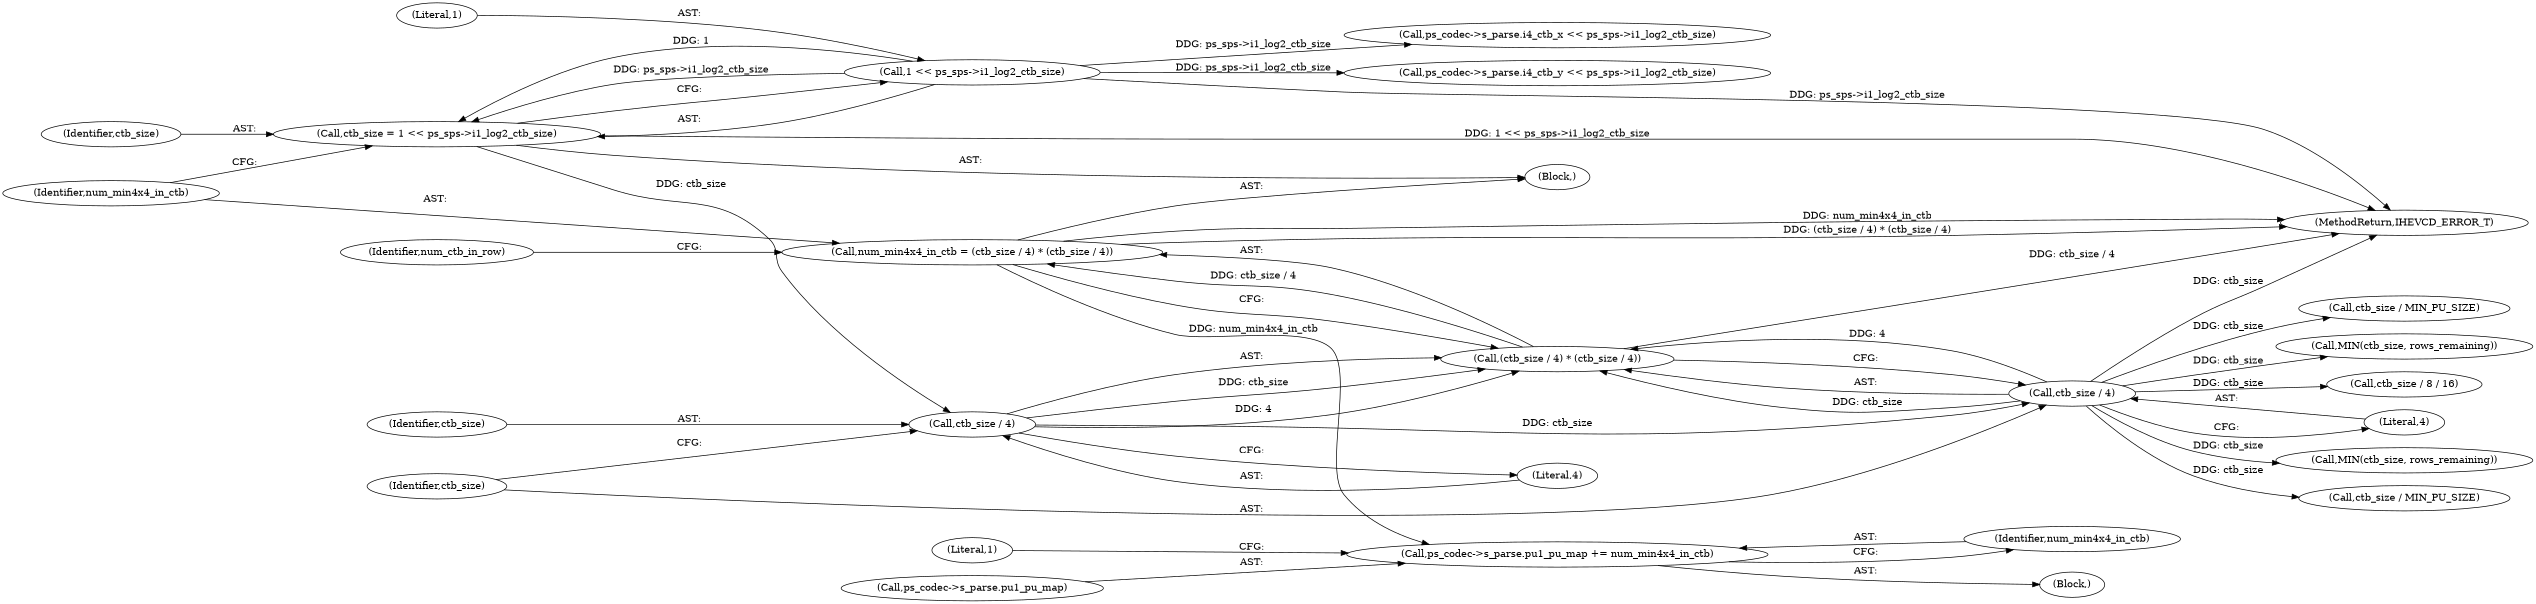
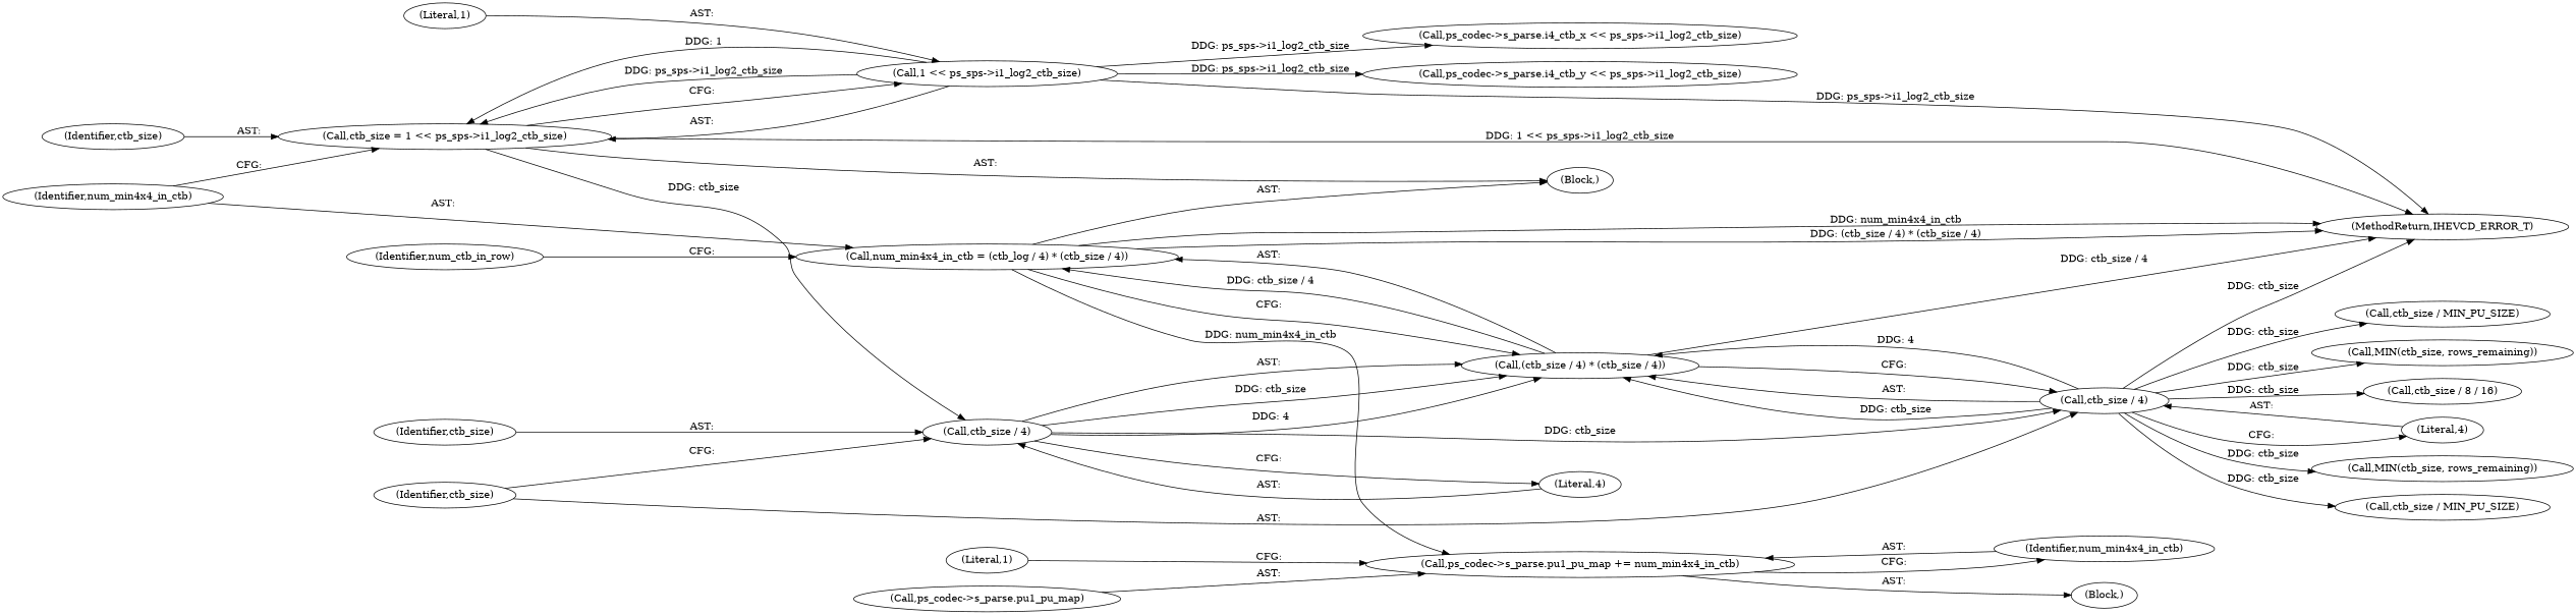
  digraph {
    rankdir=LR
    n1 [label="(Call,ps_codec->s_parse.pu1_pu_map += num_min4x4_in_ctb)"]
    n2 [label="(Identifier,num_min4x4_in_ctb)"]
    n3 [label="(Block,)"]
    n4 [label="(MethodReturn,IHEVCD_ERROR_T)"]
-   n5 [label="(Call,num_min4x4_in_ctb = (ctb_size / 4) * (ctb_size / 4))"]
+   n5 [label="(Call,num_min4x4_in_ctb = (ctb_log / 4) * (ctb_size / 4))"]
    n6 [label="(Call,(ctb_size / 4) * (ctb_size / 4))"]
    n7 [label="(Block,)"]
    n8 [label="(Call,ctb_size / 4)"]
    n9 [label="(Call,ctb_size / MIN_PU_SIZE)"]
    n10 [label="(Call,MIN(ctb_size, rows_remaining))"]
    n11 [label="(Literal,4)"]
    n12 [label="(Call,ctb_size / 8 / 16)"]
    n13 [label="(Call,MIN(ctb_size, rows_remaining))"]
    n14 [label="(Call,ctb_size / MIN_PU_SIZE)"]
    n15 [label="(Call,ctb_size / 4)"]
    n16 [label="(Literal,4)"]
    n17 [label="(Call,ctb_size = 1 << ps_sps->i1_log2_ctb_size)"]
    n18 [label="(Call,1 << ps_sps->i1_log2_ctb_size)"]
    n19 [label="(Call,ps_codec->s_parse.i4_ctb_x << ps_sps->i1_log2_ctb_size)"]
    n20 [label="(Call,ps_codec->s_parse.i4_ctb_y << ps_sps->i1_log2_ctb_size)"]
    n21 [label="(Literal,1)"]
    n22 [label="(Literal,1)"]
    n23 [label="(Call,ps_codec->s_parse.pu1_pu_map)"]
    n24 [label="(Identifier,num_ctb_in_row)"]
    n25 [label="(Identifier,ctb_size)"]
    n26 [label="(Identifier,ctb_size)"]
    n27 [label="(Identifier,num_min4x4_in_ctb)"]
    n28 [label="(Identifier,ctb_size)"]
    n1 -> n2 [label="CFG: "]
    n1 -> n3 [label="AST: "]
    n2 -> n1 [label="AST: "]
    n5 -> n1 [label="DDG: num_min4x4_in_ctb"]
    n5 -> n4 [label="DDG: (ctb_size / 4) * (ctb_size / 4)"]
    n5 -> n4 [label="DDG: num_min4x4_in_ctb"]
    n5 -> n6 [label="CFG: "]
    n5 -> n7 [label="AST: "]
    n6 -> n4 [label="DDG: ctb_size / 4"]
    n6 -> n5 [label="AST: "]
    n6 -> n5 [label="DDG: ctb_size / 4"]
    n6 -> n8 [label="CFG: "]
    n8 -> n4 [label="DDG: ctb_size"]
    n8 -> n6 [label="AST: "]
    n8 -> n6 [label="DDG: ctb_size"]
    n8 -> n6 [label="DDG: 4"]
    n8 -> n9 [label="DDG: ctb_size"]
    n8 -> n10 [label="DDG: ctb_size"]
    n8 -> n11 [label="CFG: "]
    n8 -> n12 [label="DDG: ctb_size"]
    n8 -> n13 [label="DDG: ctb_size"]
    n8 -> n14 [label="DDG: ctb_size"]
    n11 -> n8 [label="AST: "]
    n15 -> n6 [label="AST: "]
    n15 -> n6 [label="DDG: ctb_size"]
    n15 -> n6 [label="DDG: 4"]
    n15 -> n8 [label="DDG: ctb_size"]
    n15 -> n16 [label="CFG: "]
    n16 -> n15 [label="AST: "]
    n17 -> n4 [label="DDG: 1 << ps_sps->i1_log2_ctb_size"]
    n17 -> n7 [label="AST: "]
    n17 -> n15 [label="DDG: ctb_size"]
    n17 -> n18 [label="CFG: "]
    n18 -> n4 [label="DDG: ps_sps->i1_log2_ctb_size"]
    n18 -> n17 [label="AST: "]
    n18 -> n17 [label="DDG: 1"]
    n18 -> n17 [label="DDG: ps_sps->i1_log2_ctb_size"]
    n18 -> n19 [label="DDG: ps_sps->i1_log2_ctb_size"]
    n18 -> n20 [label="DDG: ps_sps->i1_log2_ctb_size"]
    n21 -> n1 [label="CFG: "]
    n22 -> n18 [label="AST: "]
    n23 -> n1 [label="AST: "]
    n24 -> n5 [label="CFG: "]
    n25 -> n8 [label="AST: "]
    n25 -> n15 [label="CFG: "]
    n26 -> n17 [label="AST: "]
    n27 -> n5 [label="AST: "]
    n27 -> n17 [label="CFG: "]
    n28 -> n15 [label="AST: "]
  }
